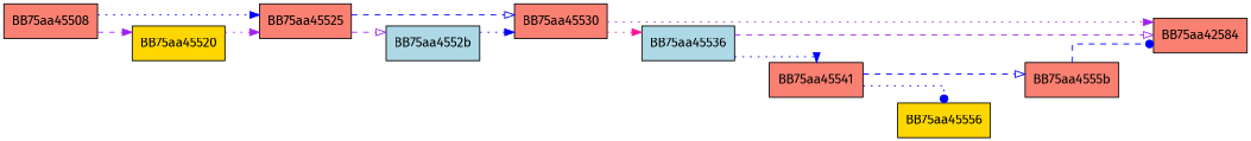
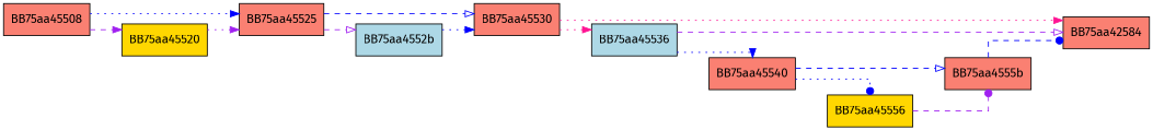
  digraph {
    fontname="Fira Sans"
    rankdir=LR
    splines=ortho
    node [fillcolor=salmon fontname="Fira Sans" shape=box style=filled]
    edge [arrowhead=normal color=blue fontname="Fira Sans" style=dotted]
    BB75aa45508
    BB75aa45525
    BB75aa45520 [fillcolor=gold]
    BB75aa45530
    BB75aa4552b [fillcolor=lightblue]
    n6 [label=BB75aa42584]
    BB75aa45536 [fillcolor=lightblue]
-   BB75aa45541
+   BB75aa45541 [label=BB75aa45540]
    BB75aa4555b
    BB75aa45556 [fillcolor=gold]
    BB75aa45508 -> BB75aa45525
    BB75aa45508 -> BB75aa45520 [color=purple style=dashed]
    BB75aa45525 -> BB75aa45530 [arrowhead=onormal style=dashed]
    BB75aa45525 -> BB75aa4552b [arrowhead=onormal color=purple style=dashed]
    BB75aa45520 -> BB75aa45525 [color=purple]
-   BB75aa45530 -> n6 [color=purple]
+   BB75aa45530 -> n6 [color=deeppink]
    BB75aa45530 -> BB75aa45536 [color=deeppink]
    BB75aa4552b -> BB75aa45530
    BB75aa45536 -> n6 [arrowhead=onormal color=purple style=dashed]
    BB75aa45536 -> BB75aa45541
    BB75aa45541 -> BB75aa4555b [arrowhead=onormal style=dashed]
    BB75aa45541 -> BB75aa45556 [arrowhead=dot]
    BB75aa4555b -> n6 [arrowhead=dot style=dashed]
+   BB75aa45556 -> BB75aa4555b [arrowhead=dot color=purple style=dashed]
  }
